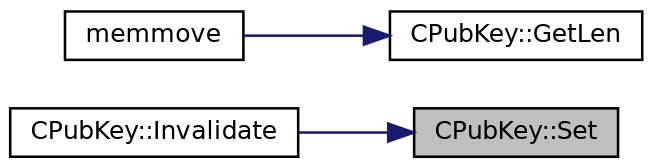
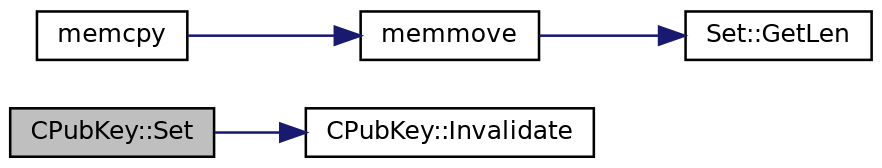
  digraph {
    rankdir=LR
    node [color=black fillcolor=white fontname=Helvetica fontsize=10 shape=record style=filled]
    edge [color=midnightblue fontname=Helvetica fontsize=10 labelfontname=Helvetica labelfontsize=10 style=solid]
    n1 [fillcolor=grey75 fontcolor=black height=0.2 label="CPubKey::Set" width=0.4]
    n2 [height=0.2 label="CPubKey::Invalidate" width=0.4]
-   n3 [height=0.2 label="CPubKey::GetLen" width=0.4]
+   n3 [height=0.2 label="Set::GetLen" width=0.4]
+   n4 [height=0.2 label=memcpy width=0.4]
    n5 [height=0.2 label=memmove width=0.4]
-   n2 -> n1
+   n1 -> n2
+   n4 -> n5
    n5 -> n3
  }
